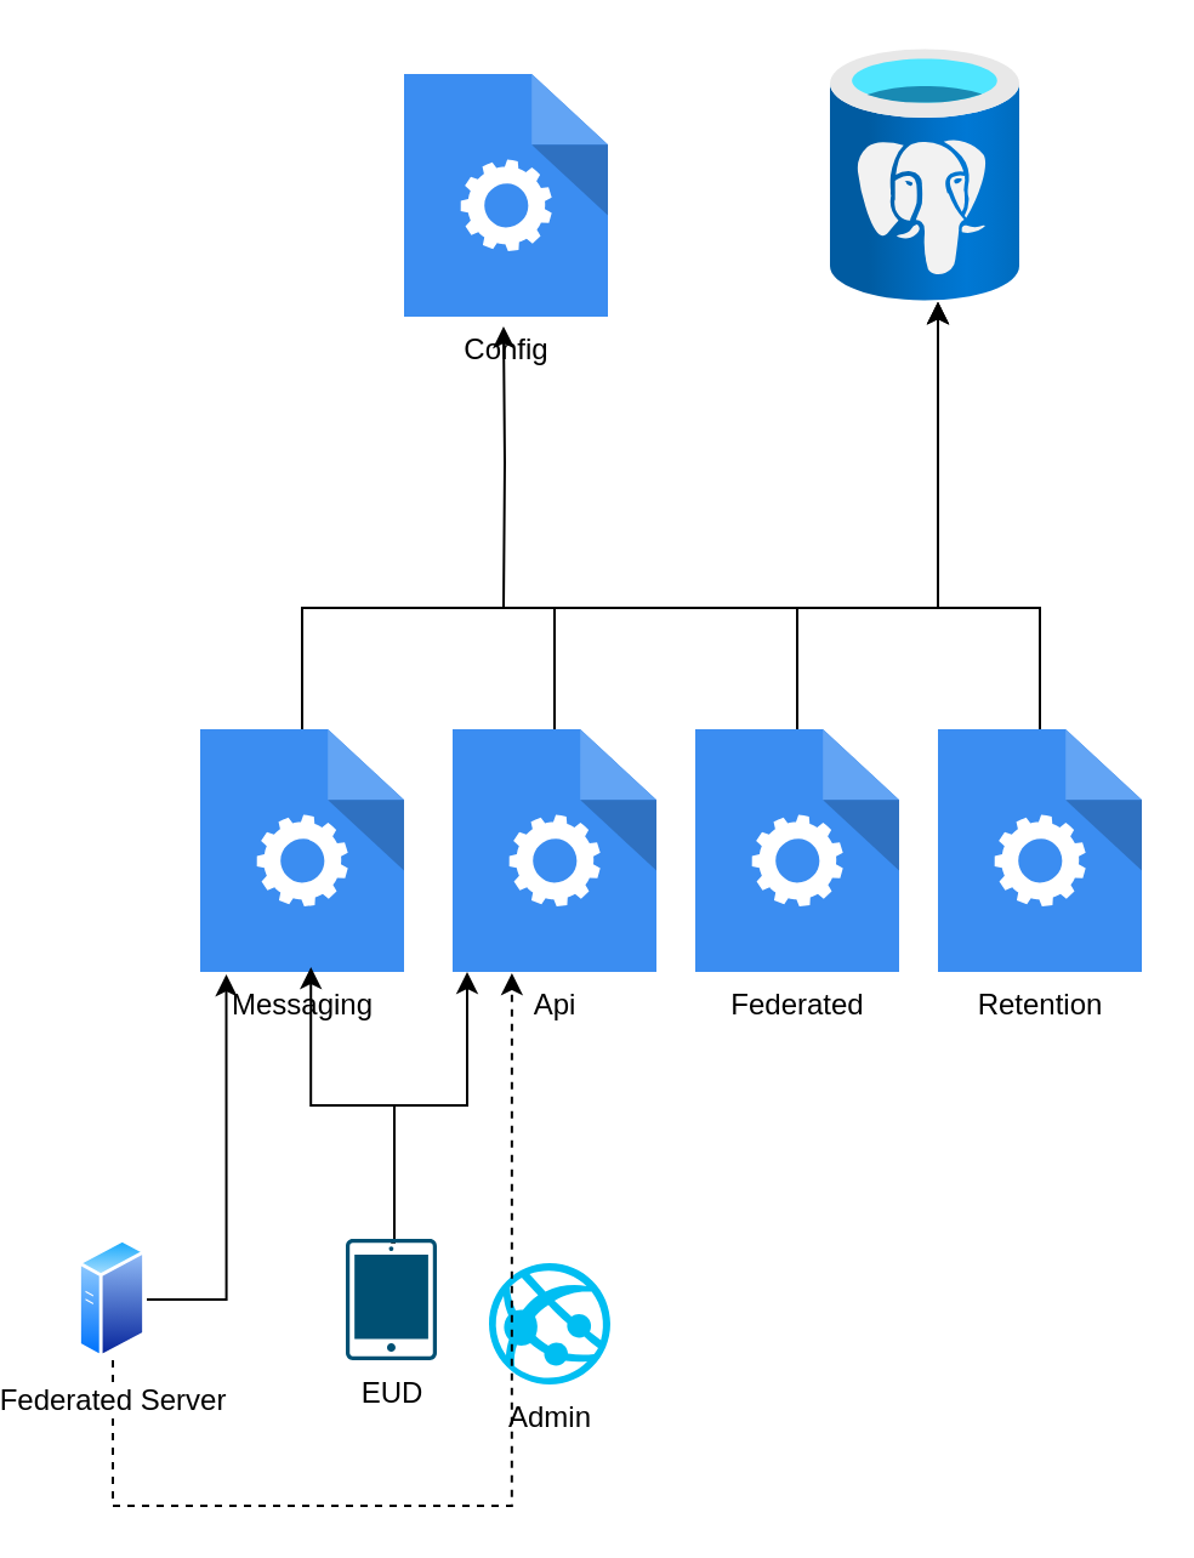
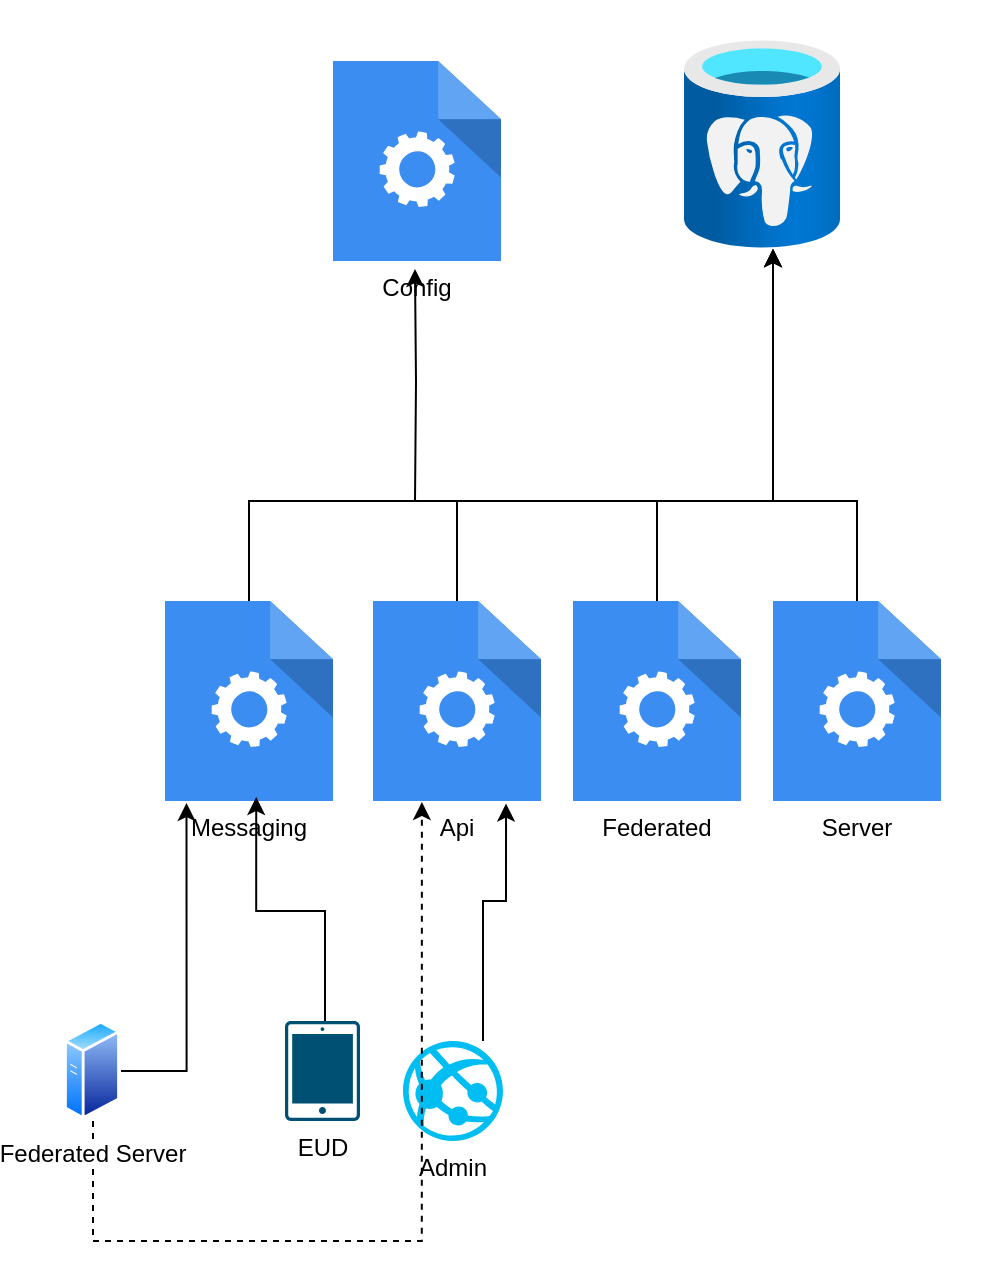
  <mxCell id="0" />
  <mxCell id="1" parent="0" />
  <mxCell id="2" value="" style="image;aspect=fixed;html=1;points=[];align=center;fontSize=12;image=img/lib/azure2/databases/Azure_Database_PostgreSQL_Server.svg;" parent="1" vertex="1"><mxGeometry x="330" y="20" width="78" height="104" as="geometry" /></mxCell>
  <mxCell id="3" value="Config" style="sketch=0;html=1;aspect=fixed;strokeColor=none;shadow=0;fillColor=#3B8DF1;verticalAlign=top;labelPosition=center;verticalLabelPosition=bottom;shape=mxgraph.gcp2.process" parent="1" vertex="1"><mxGeometry x="154" y="30" width="84" height="100" as="geometry" /></mxCell>
  <mxCell id="4" value="&lt;div&gt;Messaging&lt;/div&gt;" style="sketch=0;html=1;aspect=fixed;strokeColor=none;shadow=0;fillColor=#3B8DF1;verticalAlign=top;labelPosition=center;verticalLabelPosition=bottom;shape=mxgraph.gcp2.process" parent="1" vertex="1"><mxGeometry x="70" y="300" width="84" height="100" as="geometry" /></mxCell>
  <mxCell id="5" style="edgeStyle=orthogonalEdgeStyle;rounded=0;orthogonalLoop=1;jettySize=auto;html=1;" parent="1" source="6" target="2" edge="1"><mxGeometry relative="1" as="geometry"><Array as="points"><mxPoint x="216" y="250" /><mxPoint x="374" y="250" /></Array></mxGeometry></mxCell>
  <mxCell id="6" value="Api" style="sketch=0;html=1;aspect=fixed;strokeColor=none;shadow=0;fillColor=#3B8DF1;verticalAlign=top;labelPosition=center;verticalLabelPosition=bottom;shape=mxgraph.gcp2.process" parent="1" vertex="1"><mxGeometry x="174" y="300" width="84" height="100" as="geometry" /></mxCell>
  <mxCell id="7" value="Federated" style="sketch=0;html=1;aspect=fixed;strokeColor=none;shadow=0;fillColor=#3B8DF1;verticalAlign=top;labelPosition=center;verticalLabelPosition=bottom;shape=mxgraph.gcp2.process" parent="1" vertex="1"><mxGeometry x="274" y="300" width="84" height="100" as="geometry" /></mxCell>
- <mxCell id="8" value="Retention" style="sketch=0;html=1;aspect=fixed;strokeColor=none;shadow=0;fillColor=#3B8DF1;verticalAlign=top;labelPosition=center;verticalLabelPosition=bottom;shape=mxgraph.gcp2.process" parent="1" vertex="1"><mxGeometry x="374" y="300" width="84" height="100" as="geometry" /></mxCell>
- <mxCell id="9" style="edgeStyle=orthogonalEdgeStyle;rounded=0;orthogonalLoop=1;jettySize=auto;html=1;exitX=0.496;exitY=0.028;exitDx=0;exitDy=0;exitPerimeter=0;" parent="1" source="10" target="6" edge="1"><mxGeometry relative="1" as="geometry"><mxPoint x="160" y="500" as="sourcePoint" /><Array as="points"><mxPoint x="150" y="511" /><mxPoint x="150" y="455" /><mxPoint x="180" y="455" /></Array></mxGeometry></mxCell>
+ <mxCell id="8" value="Server" style="sketch=0;html=1;aspect=fixed;strokeColor=none;shadow=0;fillColor=#3B8DF1;verticalAlign=top;labelPosition=center;verticalLabelPosition=bottom;shape=mxgraph.gcp2.process" parent="1" vertex="1"><mxGeometry x="374" y="300" width="84" height="100" as="geometry" /></mxCell>
  <mxCell id="10" value="EUD" style="sketch=0;points=[[0.015,0.015,0],[0.985,0.015,0],[0.985,0.985,0],[0.015,0.985,0],[0.25,0,0],[0.5,0,0],[0.75,0,0],[1,0.25,0],[1,0.5,0],[1,0.75,0],[0.75,1,0],[0.5,1,0],[0.25,1,0],[0,0.75,0],[0,0.5,0],[0,0.25,0]];verticalLabelPosition=bottom;html=1;verticalAlign=top;aspect=fixed;align=center;pointerEvents=1;shape=mxgraph.cisco19.handheld;fillColor=#005073;strokeColor=none;" parent="1" vertex="1"><mxGeometry x="130" y="510" width="37.5" height="50" as="geometry" /></mxCell>
  <mxCell id="11" style="edgeStyle=orthogonalEdgeStyle;rounded=0;orthogonalLoop=1;jettySize=auto;html=1;entryX=0.488;entryY=1.04;entryDx=0;entryDy=0;entryPerimeter=0;" parent="1" target="3" edge="1"><mxGeometry relative="1" as="geometry"><mxPoint x="195" y="250" as="sourcePoint" /></mxGeometry></mxCell>
  <mxCell id="12" style="edgeStyle=orthogonalEdgeStyle;rounded=0;orthogonalLoop=1;jettySize=auto;html=1;" parent="1" source="4" target="2" edge="1"><mxGeometry relative="1" as="geometry"><Array as="points"><mxPoint x="112" y="250" /><mxPoint x="374" y="250" /></Array></mxGeometry></mxCell>
  <mxCell id="13" style="edgeStyle=orthogonalEdgeStyle;rounded=0;orthogonalLoop=1;jettySize=auto;html=1;" parent="1" source="7" target="2" edge="1"><mxGeometry relative="1" as="geometry"><Array as="points"><mxPoint x="316" y="250" /><mxPoint x="374" y="250" /></Array></mxGeometry></mxCell>
  <mxCell id="14" style="edgeStyle=orthogonalEdgeStyle;rounded=0;orthogonalLoop=1;jettySize=auto;html=1;" parent="1" source="8" target="2" edge="1"><mxGeometry relative="1" as="geometry"><Array as="points"><mxPoint x="416" y="250" /><mxPoint x="374" y="250" /></Array></mxGeometry></mxCell>
  <mxCell id="15" style="edgeStyle=orthogonalEdgeStyle;rounded=0;orthogonalLoop=1;jettySize=auto;html=1;entryX=0.543;entryY=0.98;entryDx=0;entryDy=0;entryPerimeter=0;" parent="1" source="10" target="4" edge="1"><mxGeometry relative="1" as="geometry"><Array as="points"><mxPoint x="150" y="455" /><mxPoint x="116" y="455" /></Array></mxGeometry></mxCell>
  <mxCell id="16" value="Admin" style="verticalLabelPosition=bottom;html=1;verticalAlign=top;align=center;strokeColor=none;fillColor=#00BEF2;shape=mxgraph.azure.azure_website;pointerEvents=1;" vertex="1" parent="1"><mxGeometry x="189" y="520" width="50" height="50" as="geometry" /></mxCell>
+ <mxCell id="17" style="edgeStyle=orthogonalEdgeStyle;rounded=0;orthogonalLoop=1;jettySize=auto;html=1;endArrow=classic;endFill=1;entryX=0.792;entryY=1.013;entryDx=0;entryDy=0;entryPerimeter=0;" edge="1" parent="1" source="16" target="6"><mxGeometry relative="1" as="geometry"><mxPoint x="241" y="450" as="targetPoint" /><Array as="points"><mxPoint x="229" y="450" /><mxPoint x="241" y="450" /></Array></mxGeometry></mxCell>
  <mxCell id="18" style="edgeStyle=orthogonalEdgeStyle;rounded=0;orthogonalLoop=1;jettySize=auto;html=1;entryX=0.291;entryY=1.005;entryDx=0;entryDy=0;entryPerimeter=0;dashed=1;" edge="1" parent="1" source="19" target="6"><mxGeometry relative="1" as="geometry"><mxPoint x="200" y="630" as="targetPoint" /><Array as="points"><mxPoint x="34" y="620" /><mxPoint x="198" y="620" /></Array></mxGeometry></mxCell>
  <mxCell id="19" value="Federated Server" style="image;aspect=fixed;perimeter=ellipsePerimeter;html=1;align=center;shadow=0;dashed=0;spacingTop=3;image=img/lib/active_directory/generic_server.svg;" vertex="1" parent="1"><mxGeometry x="20" y="510" width="28.0" height="50" as="geometry" /></mxCell>
  <mxCell id="20" style="edgeStyle=orthogonalEdgeStyle;rounded=0;orthogonalLoop=1;jettySize=auto;html=1;entryX=0.128;entryY=1.01;entryDx=0;entryDy=0;entryPerimeter=0;" edge="1" parent="1" source="19" target="4"><mxGeometry relative="1" as="geometry" /></mxCell>
